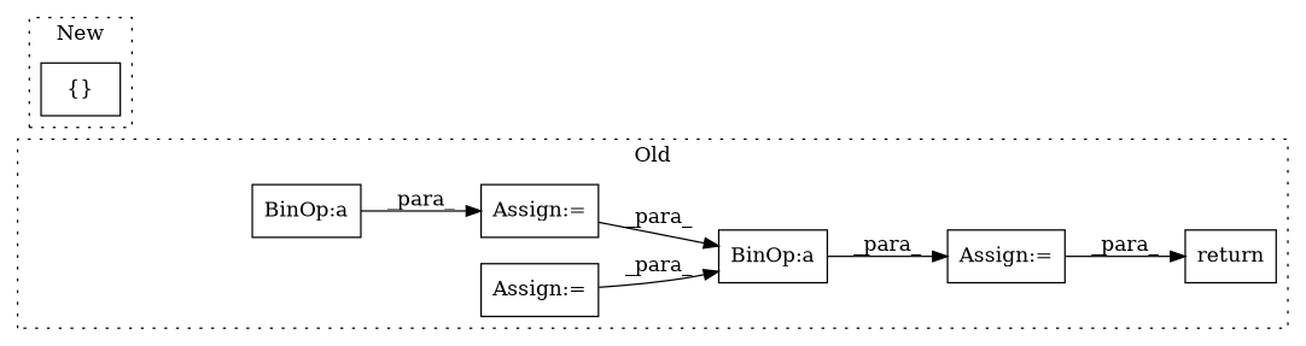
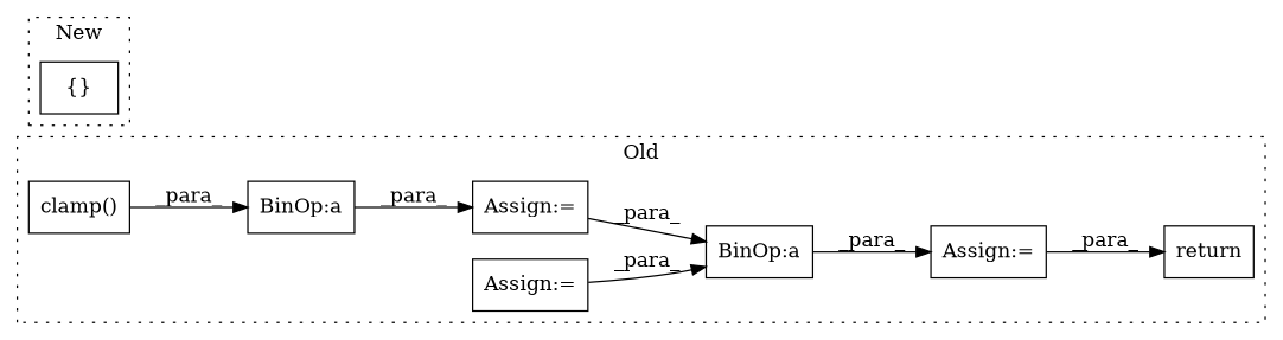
  digraph {
    rankdir=LR
    node [a=68 l=3 shape=box]
+   n1 [a=75 l=39 label="clamp()" s=4444]
    n2 [label="Assign:=" s=5610]
    n3 [a=82 label="BinOp:a" s=5617]
    n4 [a=82 label="BinOp:a" s=4685]
    n5 [label="Assign:=" s=4678]
    n6 [label="Assign:=" s=5447]
    n7 [a=93 l=7 label=return s=5643]
    n8 [a=59 l="1,0" label="{}" s="5307,5330"]
    subgraph cluster_1 {
      label=Old
      style=dotted
+     n1
      n2
      n3
      n4
      n5
      n6
      n7
    }
    subgraph cluster_2 {
      label=New
      style=dotted
      n8
    }
+   n1 -> n4 [label=_para_]
    n2 -> n7 [label=_para_]
    n3 -> n2 [label=_para_]
    n4 -> n5 [label=_para_]
    n5 -> n3 [label=_para_]
    n6 -> n3 [label=_para_]
  }
